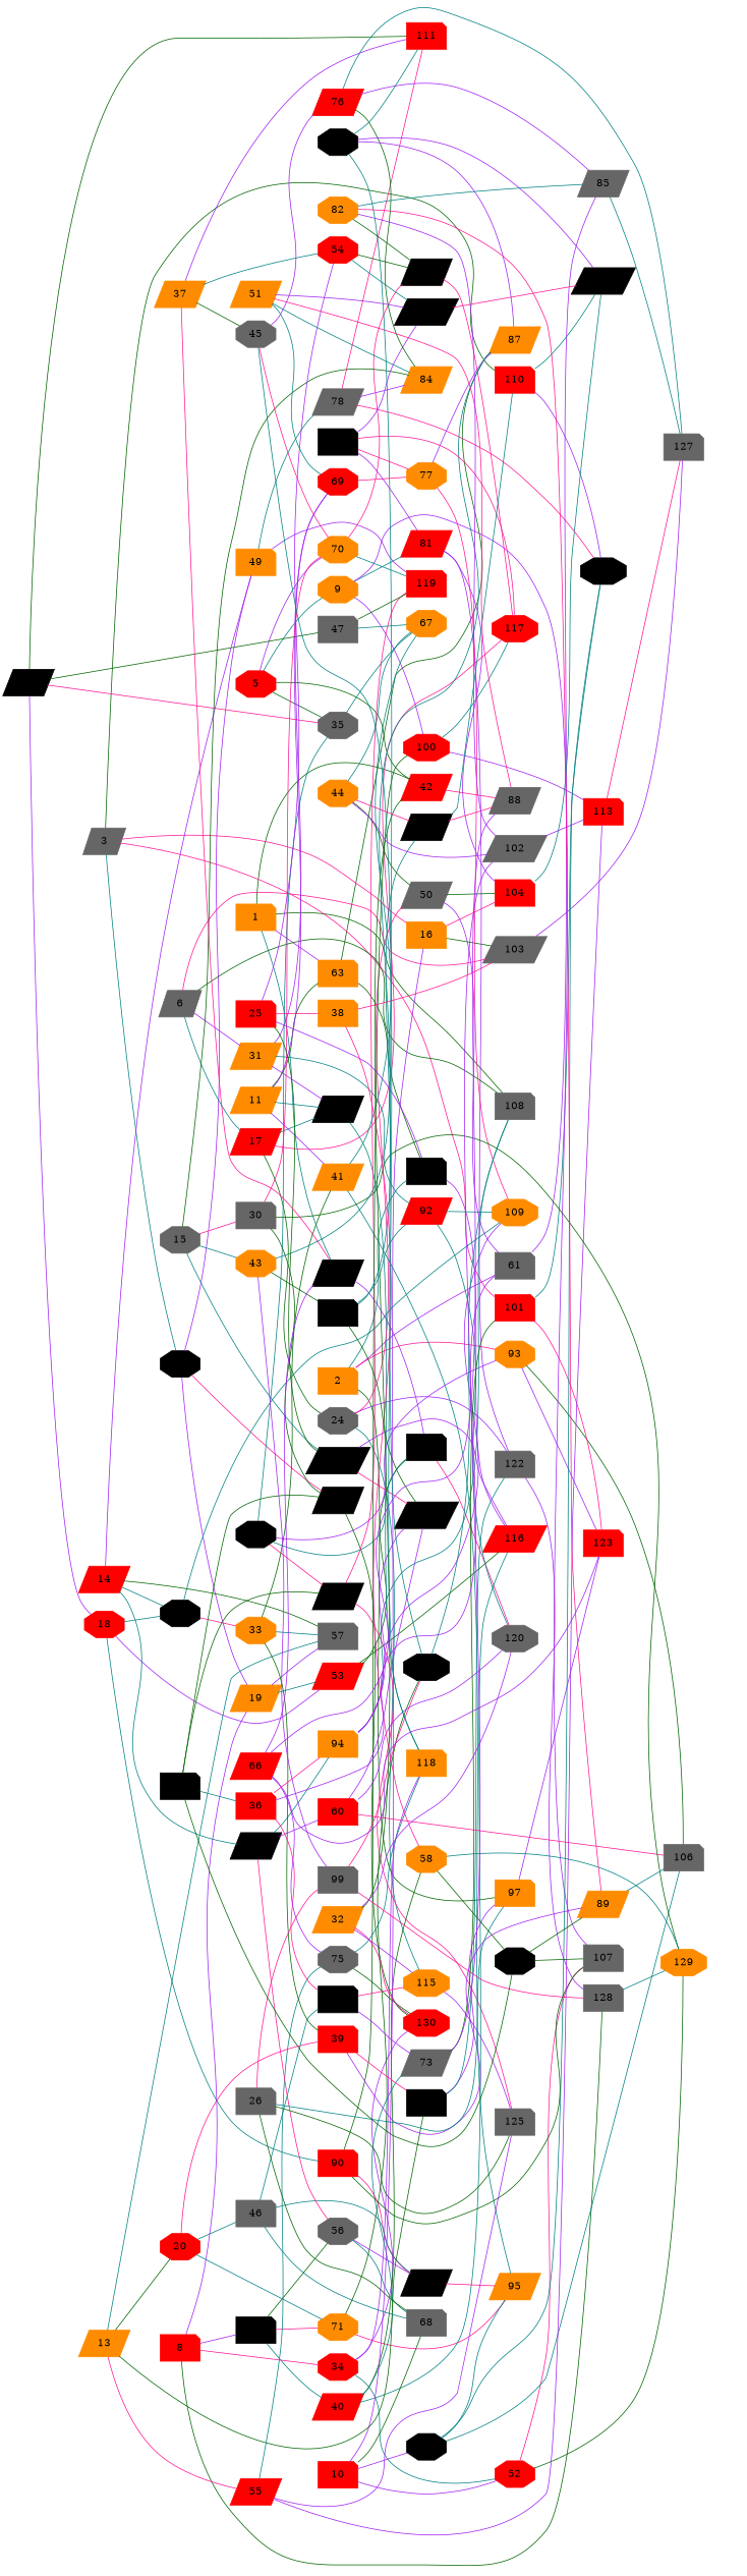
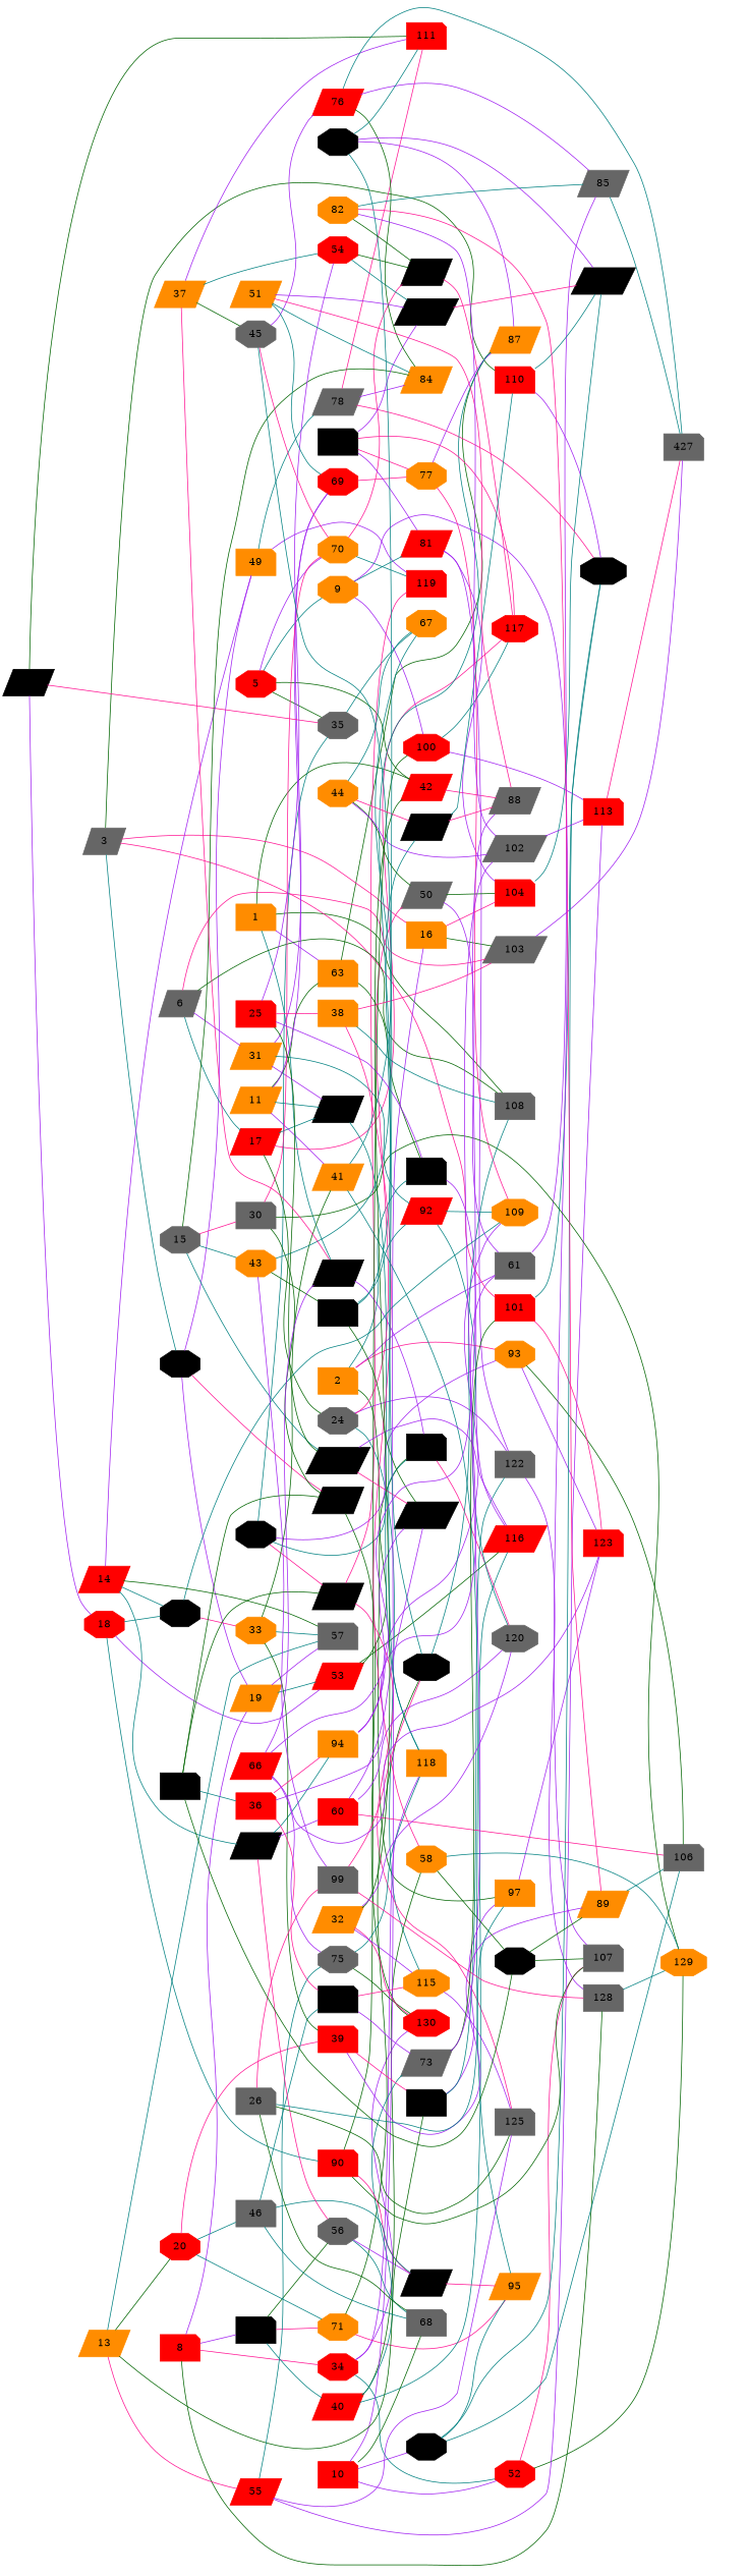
  graph {
    rankdir=LR
    node [color=red shape=note style=filled]
    edge [color=purple]
    42 [shape=parallelogram]
    1 [color=darkorange]
    63 [color=darkorange]
    74 [color=black shape=parallelogram]
    108 [color=gray40]
    88 [color=gray40 shape=parallelogram]
    64 [color=black]
    87 [color=darkorange shape=parallelogram]
    80 [color=black]
    61 [color=gray40]
    2 [color=darkorange]
    93 [color=darkorange shape=octagon]
    97 [color=darkorange]
    85 [color=gray40 shape=parallelogram]
    116 [shape=parallelogram]
    106 [color=gray40]
    123
    3 [color=gray40 shape=parallelogram]
    4 [color=black shape=octagon]
    16 [color=darkorange]
    101
    110
    19 [color=darkorange shape=parallelogram]
    49 [color=darkorange]
    96 [color=black shape=parallelogram]
    103 [color=gray40 shape=parallelogram]
    104
    126 [color=black shape=octagon]
    121 [color=black shape=parallelogram]
    57 [color=gray40]
    53 [shape=parallelogram]
    119
    78 [color=gray40 shape=parallelogram]
    130 [shape=octagon]
    5 [shape=octagon]
    9 [color=darkorange shape=octagon]
    35 [color=gray40 shape=octagon]
    70 [color=darkorange shape=octagon]
    81 [shape=parallelogram]
    100 [shape=octagon]
    107 [color=gray40]
    67 [color=darkorange shape=octagon]
    83 [color=black shape=parallelogram]
    6 [color=gray40 shape=parallelogram]
    17 [shape=parallelogram]
    31 [color=darkorange shape=parallelogram]
    98 [color=black shape=parallelogram]
    24 [color=gray40 shape=octagon]
    117 [shape=octagon]
    69 [shape=octagon]
    92 [shape=parallelogram]
-   127 [color=gray40]
+   127 [color=gray40 label=427]
    7 [color=black shape=octagon]
    28 [color=black shape=parallelogram]
    125 [color=gray40]
    120 [color=gray40 shape=octagon]
    8
    22 [color=black]
    34 [shape=octagon]
    128 [color=gray40]
    71 [color=darkorange shape=octagon]
    40 [shape=parallelogram]
    56 [color=gray40 shape=octagon]
    52 [shape=octagon]
    118 [color=darkorange]
    129 [color=darkorange shape=octagon]
    122 [color=gray40]
    113
    10
    68 [color=gray40]
    79 [color=black shape=octagon]
    95 [color=darkorange shape=parallelogram]
    11 [color=darkorange shape=parallelogram]
    41 [color=darkorange shape=parallelogram]
    77 [color=darkorange shape=octagon]
    12 [color=black shape=parallelogram]
    18 [shape=octagon]
-   47 [color=gray40]
    111
    29 [color=black shape=octagon]
    90
    13 [color=darkorange shape=parallelogram]
    20 [shape=octagon]
    55 [shape=parallelogram]
    62 [color=black]
    39
    46 [color=gray40]
    75 [color=gray40 shape=octagon]
    14 [shape=parallelogram]
    23 [color=black shape=parallelogram]
    60
    94 [color=darkorange]
    33 [color=darkorange shape=octagon]
    109 [color=darkorange shape=octagon]
    15 [color=gray40 shape=octagon]
    30 [color=gray40]
    43 [color=darkorange shape=octagon]
    84 [color=darkorange shape=parallelogram]
    112 [color=black shape=parallelogram]
    99 [color=gray40]
    48 [color=black]
    124 [color=black shape=parallelogram]
    50 [color=gray40 shape=parallelogram]
    115 [color=darkorange shape=octagon]
    91 [color=black shape=parallelogram]
    89 [color=darkorange shape=parallelogram]
    59 [color=black]
    105 [color=black shape=octagon]
    21 [color=black]
    114 [color=black shape=parallelogram]
    58 [color=darkorange shape=octagon]
    73 [color=gray40 shape=parallelogram]
    25
    38 [color=darkorange]
    54 [shape=octagon]
    26 [color=gray40]
    27 [color=black]
    36
    72 [color=black shape=octagon]
    32 [color=darkorange shape=parallelogram]
    37 [color=darkorange shape=parallelogram]
    45 [color=gray40 shape=octagon]
    76 [shape=parallelogram]
    102 [color=gray40 shape=parallelogram]
    86 [color=black shape=parallelogram]
    44 [color=darkorange shape=octagon]
    51 [color=darkorange shape=parallelogram]
    65 [color=black shape=octagon]
    66 [shape=parallelogram]
    82 [color=darkorange shape=octagon]
    42 -- 88 [color=deeppink]
    1 -- 42 [color=darkgreen]
    1 -- 63
    1 -- 74 [color=teal]
    1 -- 108 [color=darkgreen]
    63 -- 64 [color=darkgreen]
    63 -- 87 [color=darkgreen]
    74 -- 80
    64 -- 116
    80 -- 120 [color=deeppink]
    61 -- 85
    2 -- 64 [color=teal]
    2 -- 61
    2 -- 93 [color=deeppink]
    2 -- 97 [color=darkgreen]
    93 -- 106 [color=darkgreen]
    93 -- 123
    97 -- 123
    85 -- 127 [color=teal]
    3 -- 4 [color=teal]
    3 -- 16 [color=deeppink]
    3 -- 101 [color=deeppink]
    3 -- 110 [color=darkgreen]
    4 -- 19
    4 -- 49
    4 -- 96 [color=deeppink]
    16 -- 103 [color=darkgreen]
    16 -- 104 [color=deeppink]
    101 -- 123 [color=deeppink]
    101 -- 126 [color=teal]
    110 -- 126
    110 -- 121 [color=teal]
    19 -- 57
    19 -- 53 [color=teal]
    49 -- 119
    49 -- 78 [color=teal]
    96 -- 130 [color=darkgreen]
    103 -- 127
    104 -- 121 [color=teal]
    53 -- 80 [color=darkgreen]
    53 -- 116 [color=darkgreen]
    78 -- 126 [color=deeppink]
    78 -- 111 [color=deeppink]
    78 -- 84
    5 -- 42 [color=darkgreen]
    5 -- 9 [color=teal]
    5 -- 35 [color=darkgreen]
    5 -- 70
    9 -- 81 [color=teal]
    9 -- 100
    9 -- 107
    35 -- 67 [color=teal]
    70 -- 119 [color=teal]
    70 -- 83 [color=deeppink]
    81 -- 104
    81 -- 122
    100 -- 117 [color=teal]
    100 -- 113
    83 -- 117 [color=deeppink]
    6 -- 108 [color=darkgreen]
    6 -- 103 [color=deeppink]
    6 -- 17 [color=teal]
    6 -- 31
    17 -- 98 [color=teal]
    17 -- 24 [color=darkgreen]
    17 -- 117 [color=deeppink]
    31 -- 98
    31 -- 69
    31 -- 92 [color=teal]
    98 -- 118 [color=teal]
    24 -- 122
    24 -- 50 [color=deeppink]
    24 -- 115 [color=teal]
    69 -- 77 [color=deeppink]
    92 -- 120 [color=teal]
    92 -- 109 [color=teal]
    7 -- 80 [color=teal]
    7 -- 93
    7 -- 35 [color=teal]
    7 -- 28 [color=deeppink]
    28 -- 119 [color=deeppink]
    28 -- 125 [color=deeppink]
    8 -- 19
    8 -- 22
    8 -- 34 [color=deeppink]
    8 -- 128 [color=darkgreen]
    22 -- 71 [color=deeppink]
    22 -- 40 [color=teal]
    22 -- 56 [color=darkgreen]
    34 -- 130
    34 -- 52 [color=teal]
    34 -- 118
    128 -- 129 [color=teal]
    71 -- 95 [color=deeppink]
    71 -- 105 [color=darkgreen]
    40 -- 116 [color=teal]
    40 -- 58 [color=darkgreen]
    40 -- 73 [color=teal]
    56 -- 68 [color=teal]
    56 -- 91
    52 -- 107 [color=deeppink]
    52 -- 129 [color=darkgreen]
    122 -- 128
    113 -- 127 [color=deeppink]
    10 -- 16
    10 -- 52
    10 -- 68 [color=darkgreen]
    10 -- 79
    79 -- 106 [color=teal]
    79 -- 126 [color=teal]
    79 -- 95 [color=teal]
    11 -- 63 [color=darkgreen]
    11 -- 98 [color=teal]
    11 -- 69
    11 -- 41
    41 -- 67 [color=teal]
    41 -- 95 [color=teal]
    77 -- 87
    77 -- 109 [color=deeppink]
    12 -- 35 [color=deeppink]
    12 -- 18
-   12 -- 47 [color=darkgreen]
    12 -- 111 [color=darkgreen]
    18 -- 53
    18 -- 29 [color=teal]
    18 -- 90 [color=teal]
-   47 -- 119 [color=darkgreen]
-   47 -- 67 [color=teal]
    29 -- 33 [color=deeppink]
    29 -- 109 [color=teal]
    90 -- 100 [color=darkgreen]
    90 -- 107 [color=darkgreen]
    90 -- 91 [color=deeppink]
    13 -- 57 [color=teal]
    13 -- 20 [color=darkgreen]
    13 -- 55 [color=deeppink]
    13 -- 62 [color=darkgreen]
    20 -- 71 [color=teal]
    20 -- 39 [color=deeppink]
    20 -- 46 [color=teal]
    55 -- 125
    55 -- 113
    55 -- 75 [color=teal]
    62 -- 97
    62 -- 122 [color=teal]
    39 -- 62 [color=deeppink]
    39 -- 89
    46 -- 68 [color=teal]
    46 -- 91 [color=teal]
    46 -- 59 [color=teal]
    75 -- 130 [color=darkgreen]
    75 -- 118 [color=teal]
    14 -- 49
    14 -- 57 [color=darkgreen]
    14 -- 29 [color=teal]
    14 -- 23 [color=teal]
    23 -- 56 [color=deeppink]
    23 -- 60
    23 -- 94 [color=teal]
    60 -- 106 [color=deeppink]
    60 -- 120
    60 -- 124
    94 -- 109
    94 -- 124
    33 -- 57 [color=teal]
    33 -- 41 [color=darkgreen]
    33 -- 39 [color=darkgreen]
    15 -- 30 [color=deeppink]
    15 -- 43 [color=teal]
    15 -- 84 [color=darkgreen]
    15 -- 112 [color=teal]
    30 -- 96 [color=darkgreen]
    30 -- 70 [color=deeppink]
    30 -- 129 [color=darkgreen]
    43 -- 87 [color=teal]
    43 -- 99
    43 -- 48 [color=darkgreen]
    112 -- 116
    112 -- 124 [color=deeppink]
    99 -- 128 [color=deeppink]
    99 -- 105 [color=deeppink]
    48 -- 92 [color=teal]
    48 -- 124 [color=darkgreen]
    48 -- 86 [color=teal]
    50 -- 61
    50 -- 104 [color=darkgreen]
    115 -- 125
    91 -- 95 [color=deeppink]
    89 -- 106 [color=teal]
    59 -- 115 [color=deeppink]
    59 -- 73
    105 -- 108 [color=teal]
    21 -- 81
    21 -- 117 [color=deeppink]
    21 -- 77 [color=deeppink]
    21 -- 114
    114 -- 121 [color=deeppink]
    58 -- 129 [color=teal]
    58 -- 72 [color=darkgreen]
    73 -- 101 [color=darkgreen]
    73 -- 102
    25 -- 64
    25 -- 112 [color=darkgreen]
    25 -- 38 [color=deeppink]
    25 -- 54
-   94 -- 108 [color=teal]
+   38 -- 108 [color=teal]
    38 -- 103 [color=deeppink]
    38 -- 58 [color=deeppink]
    54 -- 83 [color=darkgreen]
    54 -- 114 [color=teal]
    26 -- 97 [color=teal]
    26 -- 125 [color=darkgreen]
    26 -- 68 [color=darkgreen]
    26 -- 99 [color=deeppink]
    27 -- 96 [color=darkgreen]
    27 -- 28 [color=darkgreen]
    27 -- 36 [color=teal]
    27 -- 72 [color=darkgreen]
    36 -- 61
    36 -- 94 [color=deeppink]
    36 -- 59 [color=deeppink]
    72 -- 107 [color=darkgreen]
    72 -- 89 [color=darkgreen]
    32 -- 42 [color=darkgreen]
    32 -- 130 [color=deeppink]
    32 -- 120
    32 -- 115
    37 -- 74 [color=deeppink]
    37 -- 111
    37 -- 54 [color=teal]
    37 -- 45 [color=darkgreen]
    45 -- 70 [color=deeppink]
    45 -- 118 [color=teal]
    45 -- 76
    76 -- 85
    76 -- 127 [color=teal]
    76 -- 84 [color=darkgreen]
    102 -- 113
    86 -- 88 [color=deeppink]
    86 -- 110 [color=teal]
    44 -- 67 [color=teal]
    44 -- 50 [color=darkgreen]
    44 -- 102
    44 -- 86 [color=deeppink]
    51 -- 88 [color=deeppink]
    51 -- 69 [color=teal]
    51 -- 84 [color=teal]
    51 -- 114
    65 -- 87
    65 -- 121
    65 -- 111 [color=teal]
    65 -- 105 [color=teal]
    66 -- 74
    66 -- 88
    66 -- 123
    66 -- 75
    82 -- 85 [color=teal]
    82 -- 83 [color=darkgreen]
    82 -- 89 [color=deeppink]
    82 -- 102
  }
